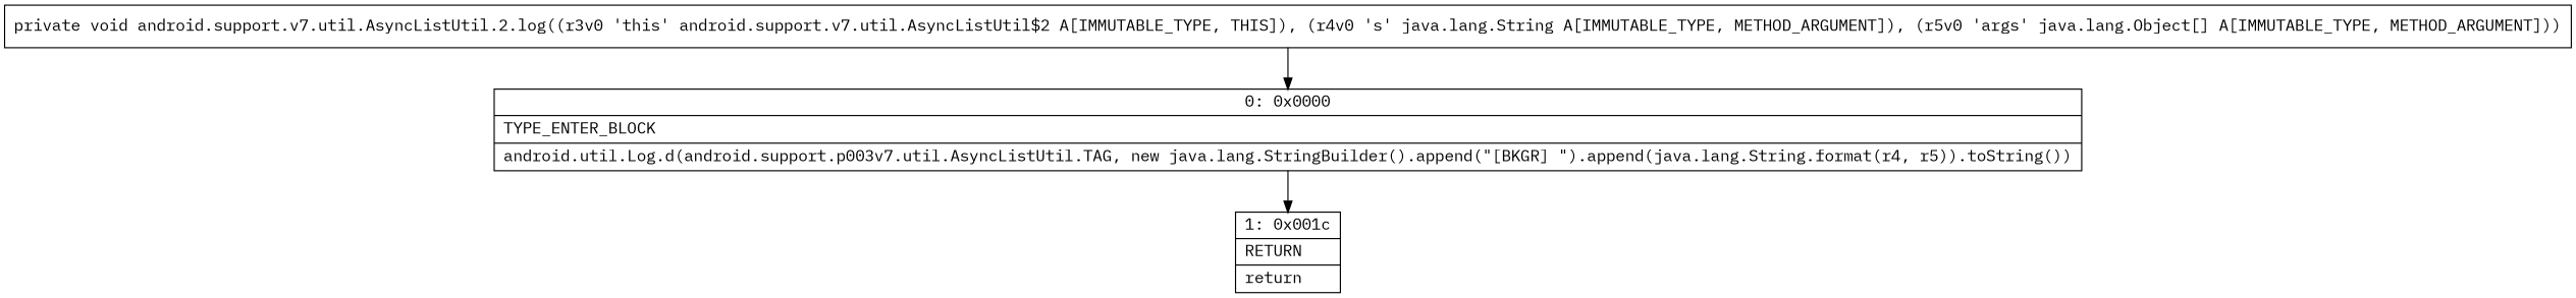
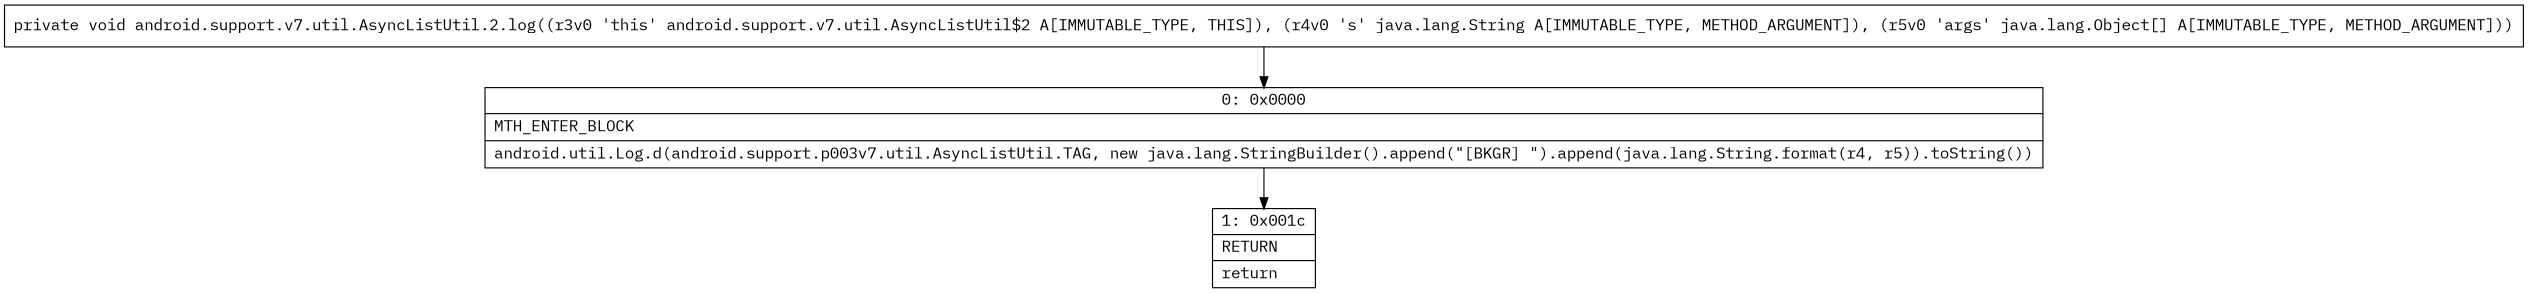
  digraph {
    fontname="IBM Plex Mono"
    node [shape=record fontname="IBM Plex Mono"]
    edge [fontname="IBM Plex Mono"]
-   n1 [label="{0\:\ 0x0000|TYPE_ENTER_BLOCK\l|android.util.Log.d(android.support.p003v7.util.AsyncListUtil.TAG, new java.lang.StringBuilder().append(\"[BKGR] \").append(java.lang.String.format(r4, r5)).toString())\l}"]
+   n1 [label="{0\:\ 0x0000|MTH_ENTER_BLOCK\l|android.util.Log.d(android.support.p003v7.util.AsyncListUtil.TAG, new java.lang.StringBuilder().append(\"[BKGR] \").append(java.lang.String.format(r4, r5)).toString())\l}"]
    n2 [label="{1\:\ 0x001c|RETURN\l|return\l}"]
    n3 [label="{private void android.support.v7.util.AsyncListUtil.2.log((r3v0 'this' android.support.v7.util.AsyncListUtil$2 A[IMMUTABLE_TYPE, THIS]), (r4v0 's' java.lang.String A[IMMUTABLE_TYPE, METHOD_ARGUMENT]), (r5v0 'args' java.lang.Object[] A[IMMUTABLE_TYPE, METHOD_ARGUMENT])) }"]
    n1 -> n2
    n3 -> n1
  }
